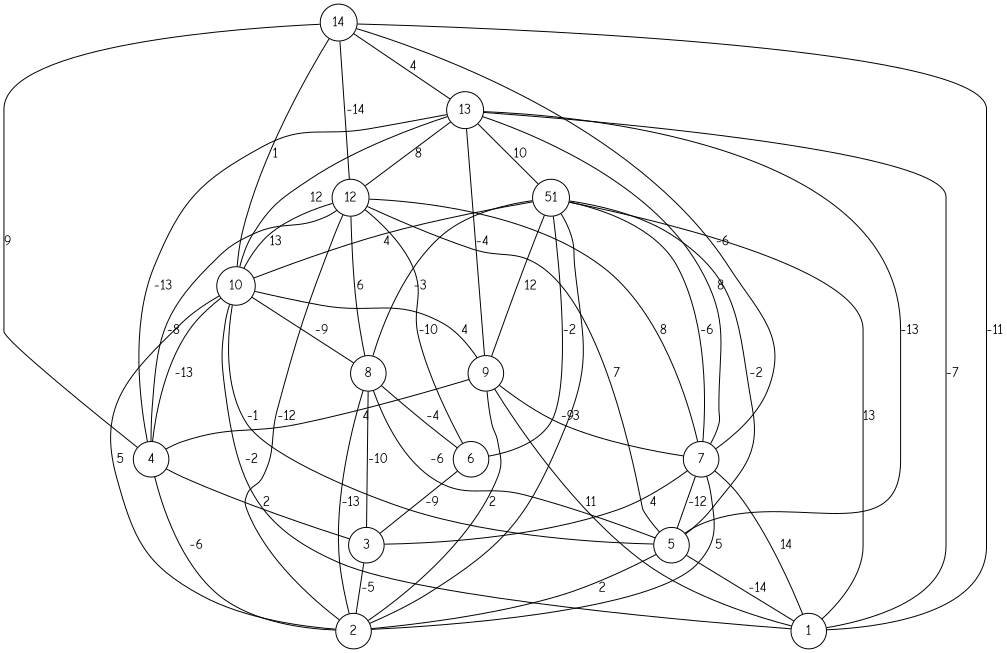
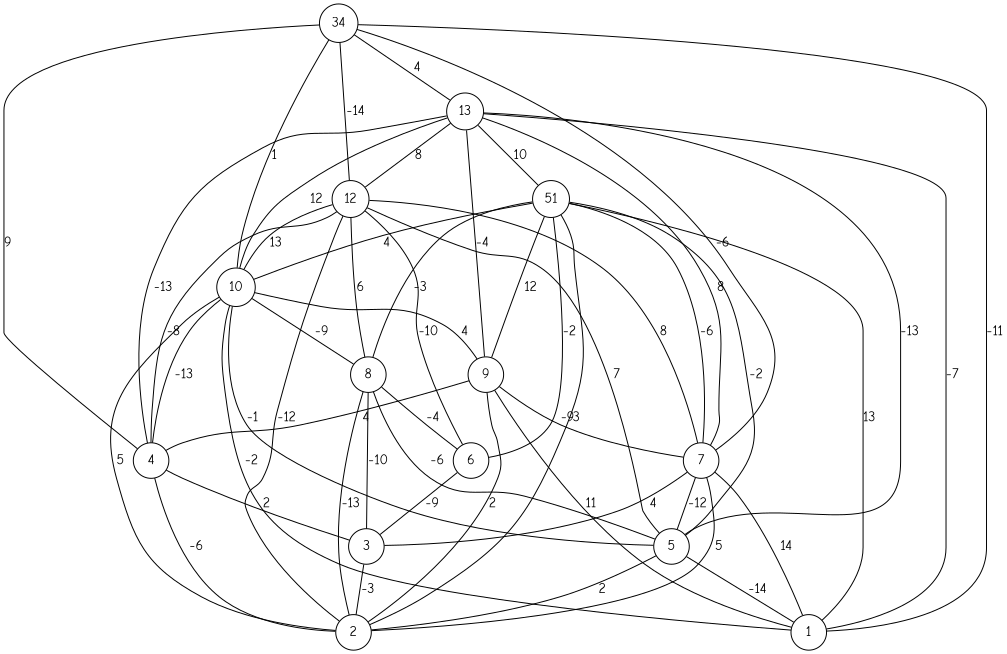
  graph {
    fontname="Comic Neue"
    node [fontname="Comic Neue" shape=circle]
    edge [fontname="Comic Neue"]
-   14
+   14 [label=34]
    1
    4
    7
    10
    12
    13
    2
    3
    5
    9
    8
    6
    n14 [label=51]
    14 -- 1 [label=-11]
    14 -- 4 [label=9]
    14 -- 7 [label=-6]
    14 -- 10 [label=1]
    14 -- 12 [label=-14]
    14 -- 13 [label=4]
    4 -- 2 [label=-6]
    4 -- 3 [label=2]
    7 -- 1 [label=14]
    7 -- 2 [label=5]
    7 -- 3 [label=4]
    7 -- 5 [label=-12]
    10 -- 1 [label=-2]
    10 -- 4 [label=-13]
    10 -- 2 [label=5]
    10 -- 5 [label=-1]
    10 -- 9 [label=4]
    10 -- 8 [label=-9]
    12 -- 4 [label=-8]
    12 -- 7 [label=8]
    12 -- 10 [label=13]
    12 -- 2 [label=-12]
    12 -- 5 [label=7]
    12 -- 8 [label=6]
    12 -- 6 [label=-10]
    13 -- 1 [label=-7]
    13 -- 4 [label=-13]
    13 -- 7 [label=8]
    13 -- 10 [label=12]
    13 -- 12 [label=8]
    13 -- 5 [label=-13]
    13 -- 9 [label=-4]
    13 -- n14 [label=10]
-   3 -- 2 [label=-5]
+   3 -- 2 [label=-3]
    5 -- 1 [label=-14]
    5 -- 2 [label=2]
    9 -- 1 [label=11]
    9 -- 4 [label=4]
    9 -- 7 [label=-9]
    9 -- 2 [label=2]
    8 -- 2 [label=-13]
    8 -- 3 [label=-10]
    8 -- 5 [label=-6]
    8 -- 6 [label=-4]
    6 -- 3 [label=-9]
    n14 -- 1 [label=13]
    n14 -- 7 [label=-6]
    n14 -- 10 [label=4]
    n14 -- 2 [label=3]
    n14 -- 5 [label=-2]
    n14 -- 9 [label=12]
    n14 -- 8 [label=-3]
    n14 -- 6 [label=-2]
  }
